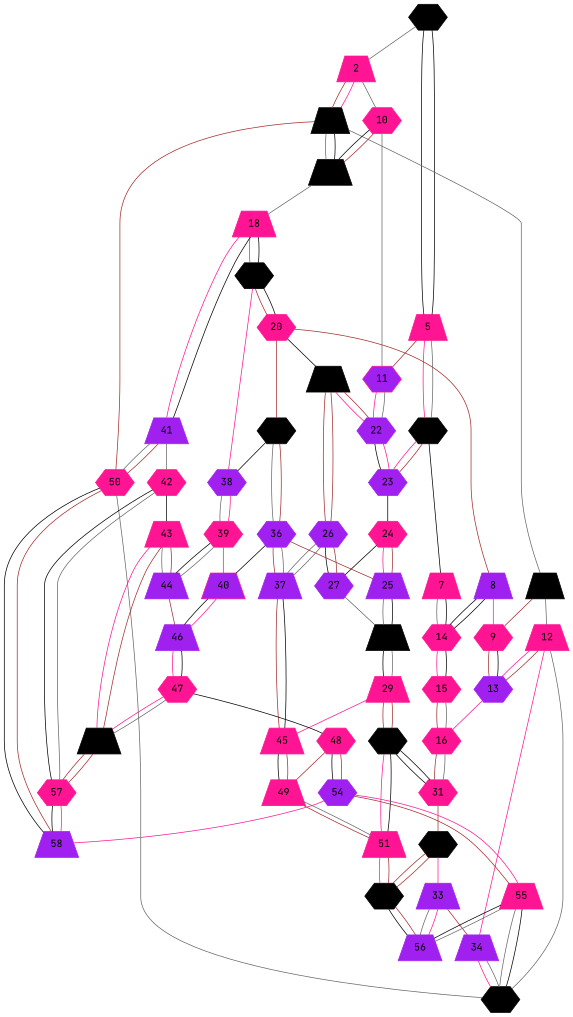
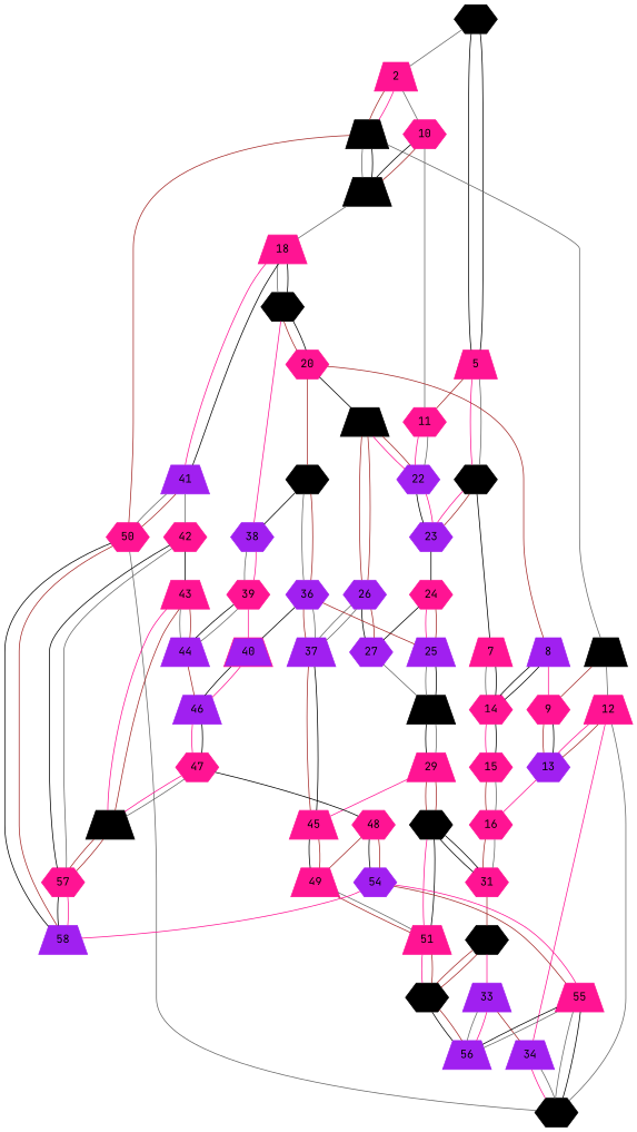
  graph {
    fontname="JetBrains Mono"
    node [color=deeppink fontname="JetBrains Mono" shape=hexagon style=filled]
    edge [color=brown fontname="JetBrains Mono"]
    1 [color=black]
    2 [shape=trapezium]
    5 [shape=trapezium]
    3 [color=black shape=trapezium]
    10
    6 [color=black]
-   11 [fillcolor=purple]
+   11
    4 [color=black shape=trapezium]
    17 [color=black shape=trapezium]
    50
    9
    12 [shape=trapezium]
    18 [shape=trapezium]
    59 [color=black]
    58 [color=purple shape=trapezium]
    13 [color=purple]
    34 [color=purple shape=trapezium]
    7 [shape=trapezium]
    23 [color=purple]
    22 [color=purple]
    14
    24
    8 [color=purple shape=trapezium]
    15
    16
    31
    25 [color=purple shape=trapezium]
    28 [color=black shape=trapezium]
    32 [color=black]
    19 [color=black]
    41 [color=purple shape=trapezium]
    20
    38 [color=purple]
    42
    21 [color=black shape=trapezium]
    35 [color=black]
    39
    26 [color=purple]
    36 [color=purple]
    27 [color=purple]
    37 [color=purple shape=trapezium]
    29 [shape=trapezium]
    45 [shape=trapezium]
    30 [color=black]
    51 [shape=trapezium]
    49 [shape=trapezium]
    52 [color=black]
    33 [color=purple shape=trapezium]
    56 [color=purple shape=trapezium]
    40 [fillcolor=purple shape=trapezium]
    46 [color=purple shape=trapezium]
    44 [color=purple shape=trapezium]
    47
    43 [shape=trapezium]
    57
    53 [color=black shape=trapezium]
    48
    54 [color=purple]
    55 [shape=trapezium]
    1 -- 2 [color=gray40]
    1 -- 5 [color=black]
    1 -- 5 [color=black]
    2 -- 3
    2 -- 3 [color=deeppink]
    2 -- 10 [color=gray40]
    5 -- 6 [color=deeppink]
    5 -- 6 [color=gray40]
    5 -- 11
    3 -- 4 [color=gray40]
    3 -- 17 [color=gray40]
    3 -- 17 [color=black]
    3 -- 50
    10 -- 11 [color=gray40]
    10 -- 17 [color=black]
    10 -- 17
    6 -- 7 [color=black]
    6 -- 23 [color=deeppink]
    6 -- 23
    11 -- 22 [color=deeppink]
    11 -- 22 [color=gray40]
    4 -- 9
    4 -- 12 [color=gray40]
    17 -- 18 [color=gray40]
    50 -- 59 [color=gray40]
    50 -- 58 [color=black]
    50 -- 58
    9 -- 13
    9 -- 13 [color=black]
    12 -- 59 [color=gray40]
    12 -- 13 [color=deeppink]
    12 -- 13
    12 -- 34 [color=deeppink]
    18 -- 19 [color=gray40]
    18 -- 19 [color=black]
    18 -- 41 [color=deeppink]
    18 -- 41 [color=black]
    13 -- 16 [color=deeppink]
    34 -- 59 [color=deeppink]
    34 -- 59 [color=gray40]
    7 -- 14 [color=gray40]
    7 -- 14 [color=black]
    23 -- 24 [color=black]
    22 -- 23 [color=black]
    22 -- 23 [color=deeppink]
    14 -- 15 [color=deeppink]
    14 -- 15 [color=black]
    24 -- 25 [color=deeppink]
    24 -- 25
    24 -- 27 [color=black]
    8 -- 9 [color=deeppink]
    8 -- 14 [color=black]
    8 -- 14 [color=black]
    15 -- 16
    15 -- 16 [color=gray40]
    16 -- 31
    16 -- 31 [color=gray40]
    31 -- 32
    25 -- 28 [color=gray40]
    25 -- 28 [color=black]
    28 -- 29 [color=black]
    28 -- 29 [color=gray40]
    32 -- 52
    32 -- 52
    32 -- 33 [color=deeppink]
    19 -- 20
    19 -- 20 [color=black]
    19 -- 38 [color=deeppink]
    41 -- 50 [color=gray40]
    41 -- 50
    41 -- 42 [color=gray40]
    20 -- 8
    20 -- 21 [color=black]
    20 -- 35
    38 -- 39 [color=gray40]
    38 -- 39 [color=deeppink]
    42 -- 43 [color=black]
    42 -- 57 [color=black]
    42 -- 57 [color=gray40]
    21 -- 22 [color=deeppink]
    21 -- 22
    21 -- 26
    21 -- 26
    35 -- 38 [color=black]
    35 -- 36 [color=gray40]
    35 -- 36
-   39 -- 40 [color=gray40]
+   39 -- 40 [color=deeppink]
    39 -- 44 [color=black]
    39 -- 44 [color=gray40]
    26 -- 27 [color=black]
    26 -- 27
    26 -- 37 [color=gray40]
    26 -- 37 [color=gray40]
    36 -- 25
    36 -- 37
    36 -- 37 [color=gray40]
    36 -- 40 [color=black]
    27 -- 28 [color=gray40]
    37 -- 45
    37 -- 45 [color=black]
    29 -- 45 [color=deeppink]
    29 -- 30
    29 -- 30
    45 -- 49 [color=black]
    45 -- 49
    30 -- 31 [color=black]
    30 -- 31 [color=black]
    30 -- 51 [color=deeppink]
    30 -- 51 [color=black]
    51 -- 52 [color=deeppink]
    51 -- 52
    49 -- 51
    49 -- 51 [color=gray40]
    52 -- 56 [color=black]
    52 -- 56
    33 -- 34
    33 -- 56 [color=gray40]
    33 -- 56 [color=deeppink]
    40 -- 46 [color=black]
    40 -- 46 [color=deeppink]
    46 -- 47 [color=deeppink]
    46 -- 47 [color=black]
    44 -- 46
    47 -- 53 [color=deeppink]
    47 -- 53 [color=gray40]
    47 -- 48 [color=black]
    43 -- 44 [color=gray40]
    43 -- 44
    43 -- 53 [color=deeppink]
    43 -- 53
    57 -- 58 [color=black]
    57 -- 58 [color=deeppink]
    53 -- 57
    53 -- 57
    48 -- 49
    48 -- 54 [color=black]
    48 -- 54
    54 -- 58 [color=deeppink]
    54 -- 55
    54 -- 55 [color=deeppink]
    55 -- 59 [color=gray40]
    55 -- 59 [color=black]
    55 -- 56 [color=black]
    55 -- 56 [color=gray40]
  }
